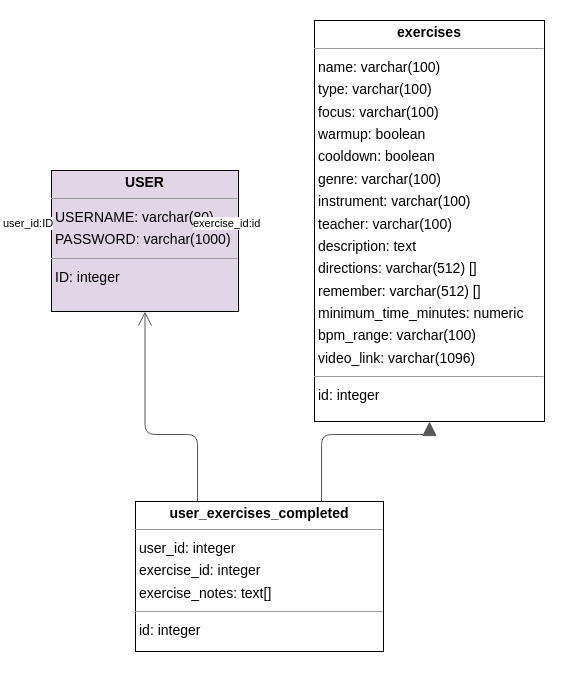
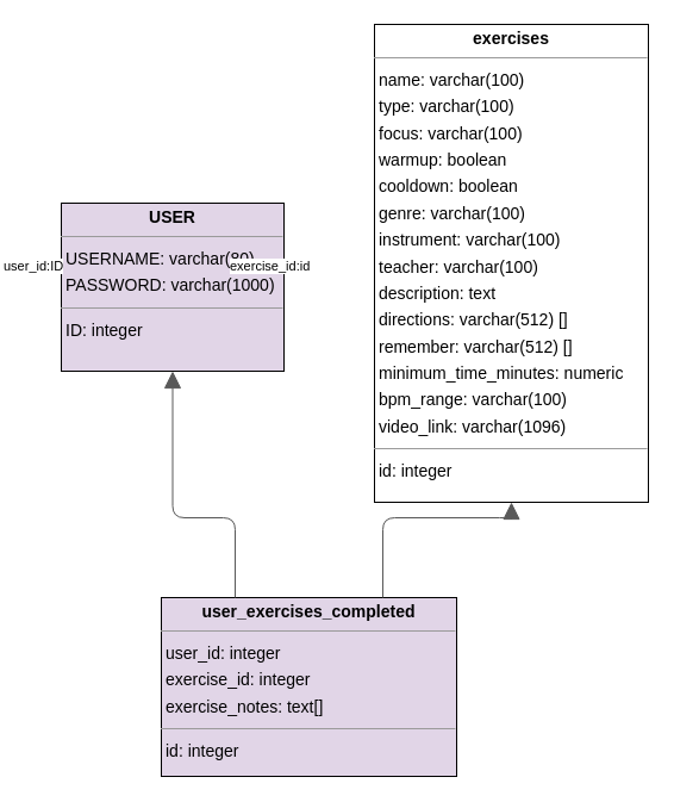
  <mxCell id="0" />
  <mxCell id="1" parent="0" />
  <mxCell id="2" value="&lt;p style=&quot;margin:0px;margin-top:4px;text-align:center;&quot;&gt;&lt;b&gt;USER&lt;/b&gt;&lt;/p&gt;&lt;hr size=&quot;1&quot;/&gt;&lt;p style=&quot;margin:0 0 0 4px;line-height:1.6;&quot;&gt; USERNAME: varchar(80)&lt;br/&gt; PASSWORD: varchar(1000)&lt;/p&gt;&lt;hr size=&quot;1&quot;/&gt;&lt;p style=&quot;margin:0 0 0 4px;line-height:1.6;&quot;&gt; ID: integer&lt;/p&gt;" style="verticalAlign=top;align=left;overflow=fill;fontSize=14;fontFamily=Helvetica;html=1;rounded=0;shadow=0;comic=0;labelBackgroundColor=none;strokeWidth=1;fillColor=#e1d5e7;" parent="1" vertex="1"><mxGeometry x="20" y="170" width="187" height="141" as="geometry" /></mxCell>
  <mxCell id="3" value="&lt;p style=&quot;margin:0px;margin-top:4px;text-align:center;&quot;&gt;&lt;b&gt;exercises&lt;/b&gt;&lt;/p&gt;&lt;hr size=&quot;1&quot;/&gt;&lt;p style=&quot;margin:0 0 0 4px;line-height:1.6;&quot;&gt; name: varchar(100)&lt;br/&gt; type: varchar(100)&lt;br/&gt; focus: varchar(100)&lt;br/&gt; warmup: boolean&lt;br/&gt; cooldown: boolean&lt;br/&gt; genre: varchar(100)&lt;br/&gt; instrument: varchar(100)&lt;br/&gt; teacher: varchar(100)&lt;br/&gt; description: text&lt;br/&gt; directions: varchar(512) []&lt;br/&gt; remember: varchar(512) []&lt;br/&gt; minimum_time_minutes: numeric&lt;br/&gt; bpm_range: varchar(100)&lt;br/&gt; video_link: varchar(1096)&lt;/p&gt;&lt;hr size=&quot;1&quot;/&gt;&lt;p style=&quot;margin:0 0 0 4px;line-height:1.6;&quot;&gt; id: integer&lt;/p&gt;" style="verticalAlign=top;align=left;overflow=fill;fontSize=14;fontFamily=Helvetica;html=1;rounded=0;shadow=0;comic=0;labelBackgroundColor=none;strokeWidth=1;" parent="1" vertex="1"><mxGeometry x="283" y="20" width="230" height="401" as="geometry" /></mxCell>
- <mxCell id="4" value="&lt;p style=&quot;margin:0px;margin-top:4px;text-align:center;&quot;&gt;&lt;b&gt;user_exercises_completed&lt;/b&gt;&lt;/p&gt;&lt;hr size=&quot;1&quot;/&gt;&lt;p style=&quot;margin:0 0 0 4px;line-height:1.6;&quot;&gt; user_id: integer&lt;br/&gt; exercise_id: integer&lt;br/&gt; exercise_notes: text[]&lt;/p&gt;&lt;hr size=&quot;1&quot;/&gt;&lt;p style=&quot;margin:0 0 0 4px;line-height:1.6;&quot;&gt; id: integer&lt;/p&gt;" style="verticalAlign=top;align=left;overflow=fill;fontSize=14;fontFamily=Helvetica;html=1;rounded=0;shadow=0;comic=0;labelBackgroundColor=none;strokeWidth=1;" parent="1" vertex="1"><mxGeometry x="104" y="501" width="248" height="150" as="geometry" /></mxCell>
- <mxCell id="5" value="" style="html=1;rounded=1;edgeStyle=orthogonalEdgeStyle;dashed=0;startArrow=none;endArrow=open;endSize=12;strokeColor=#595959;exitX=0.250;exitY=0.000;exitDx=0;exitDy=0;entryX=0.500;entryY=1.000;entryDx=0;entryDy=0;" parent="1" source="4" target="2" edge="1"><mxGeometry width="50" height="50" relative="1" as="geometry"><Array as="points"><mxPoint x="166" y="434" /><mxPoint x="114" y="434" /></Array></mxGeometry></mxCell>
+ <mxCell id="4" value="&lt;p style=&quot;margin:0px;margin-top:4px;text-align:center;&quot;&gt;&lt;b&gt;user_exercises_completed&lt;/b&gt;&lt;/p&gt;&lt;hr size=&quot;1&quot;/&gt;&lt;p style=&quot;margin:0 0 0 4px;line-height:1.6;&quot;&gt; user_id: integer&lt;br/&gt; exercise_id: integer&lt;br/&gt; exercise_notes: text[]&lt;/p&gt;&lt;hr size=&quot;1&quot;/&gt;&lt;p style=&quot;margin:0 0 0 4px;line-height:1.6;&quot;&gt; id: integer&lt;/p&gt;" style="verticalAlign=top;align=left;overflow=fill;fontSize=14;fontFamily=Helvetica;html=1;rounded=0;shadow=0;comic=0;labelBackgroundColor=none;strokeWidth=1;fillColor=#e1d5e7;" parent="1" vertex="1"><mxGeometry x="104" y="501" width="248" height="150" as="geometry" /></mxCell>
+ <mxCell id="5" value="" style="html=1;rounded=1;edgeStyle=orthogonalEdgeStyle;dashed=0;startArrow=none;endArrow=block;endSize=12;strokeColor=#595959;exitX=0.250;exitY=0.000;exitDx=0;exitDy=0;entryX=0.500;entryY=1.000;entryDx=0;entryDy=0;" parent="1" source="4" target="2" edge="1"><mxGeometry width="50" height="50" relative="1" as="geometry"><Array as="points"><mxPoint x="166" y="434" /><mxPoint x="114" y="434" /></Array></mxGeometry></mxCell>
  <mxCell id="6" value="user_id:ID" style="edgeLabel;resizable=0;html=1;align=left;verticalAlign=top;strokeColor=default;" parent="5" vertex="1" connectable="0"><mxGeometry x="-30.5" y="210" as="geometry" /></mxCell>
  <mxCell id="7" value="" style="html=1;rounded=1;edgeStyle=orthogonalEdgeStyle;dashed=0;startArrow=none;endArrow=block;endSize=12;strokeColor=#595959;exitX=0.750;exitY=0.000;exitDx=0;exitDy=0;entryX=0.500;entryY=1.000;entryDx=0;entryDy=0;" parent="1" source="4" target="3" edge="1"><mxGeometry width="50" height="50" relative="1" as="geometry"><Array as="points"><mxPoint x="290" y="434" /><mxPoint x="398" y="434" /></Array></mxGeometry></mxCell>
  <mxCell id="8" value="exercise_id:id" style="edgeLabel;resizable=0;html=1;align=left;verticalAlign=top;strokeColor=default;" parent="7" vertex="1" connectable="0"><mxGeometry x="160" y="210" as="geometry" /></mxCell>
